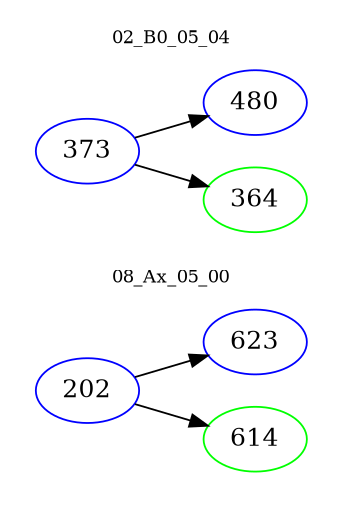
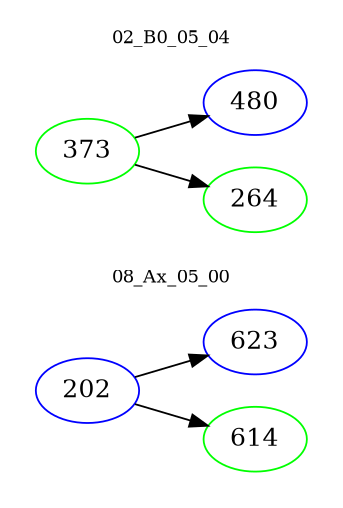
  digraph {
    fontname="DejaVu Serif"
    rankdir=LR
    node [color=blue fontname="DejaVu Serif"]
    edge [color=black fontname="DejaVu Serif"]
    n1 [label=202]
    n2 [color=green label=614]
    n3 [label=623]
-   n4 [label=373]
-   n5 [color=green label=364]
+   n4 [color=green label=373]
+   n5 [color=green label=264]
    n6 [label=480]
    subgraph cluster_1 {
      color=white
      fontsize=10
      label="08_Ax_05_00"
      n1
      n2
      n3
    }
    subgraph cluster_2 {
      color=white
      fontsize=10
      label="02_B0_05_04"
      n4
      n5
      n6
    }
    n1 -> n2
    n1 -> n3
    n4 -> n5
    n4 -> n6
  }
